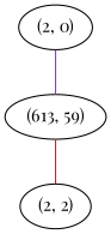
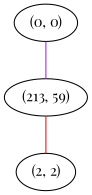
  graph {
    fontname="Playfair Display"
    node [fontname="Playfair Display"]
    edge [fontname="Playfair Display"]
-   "(213, 59)" [label="(613, 59)"]
+   "(213, 59)"
    "(2, 2)"
-   "(0, 0)" [label="(2, 0)"]
+   "(0, 0)"
    "(213, 59)" -- "(2, 2)" [color=red weight=1]
    "(0, 0)" -- "(213, 59)" [color=purple weight=4]
  }
